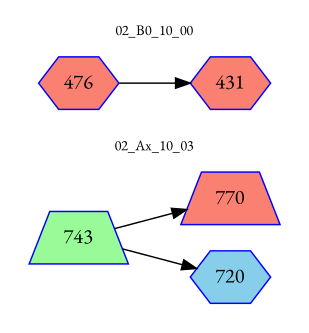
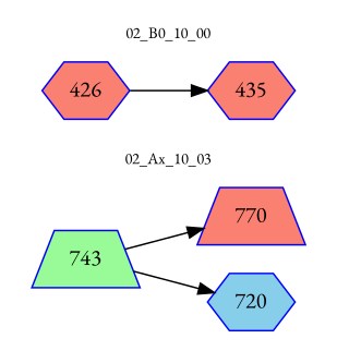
  digraph {
    fontname="EB Garamond"
    rankdir=LR
    node [color=blue fillcolor=salmon fontname="EB Garamond" shape=hexagon style=filled]
    edge [color=black fontname="EB Garamond"]
    n1 [fillcolor=palegreen label=743 shape=trapezium]
    n2 [fillcolor=skyblue label=720]
    n3 [label=770 shape=trapezium]
-   n4 [label=476]
-   n5 [label=431]
+   n4 [label=426]
+   n5 [label=435]
    subgraph cluster_1 {
      color=white
      fontsize=10
      label="02_Ax_10_03"
      n1
      n2
      n3
    }
    subgraph cluster_2 {
      color=white
      fontsize=10
      label="02_B0_10_00"
      n4
      n5
    }
    n1 -> n2
    n1 -> n3
    n4 -> n5
  }
